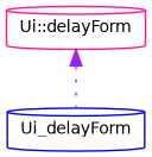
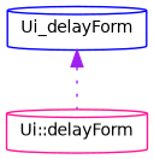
  digraph {
    rankdir=TB
    node [fillcolor=white fontname=Helvetica fontsize=10 shape=cylinder style=filled]
    n1 [color=blue height=0.2 label=Ui_delayForm width=0.4]
    n2 [color=deeppink height=0.2 label="Ui::delayForm" width=0.4]
-   n2 -> n1 [color=purple dir=back fontname=Helvetica fontsize=10 labelfontname=Helvetica labelfontsize=10 style=dotted]
+   n1 -> n2 [color=purple dir=back fontname=Helvetica fontsize=10 labelfontname=Helvetica labelfontsize=10 style=dotted]
  }
